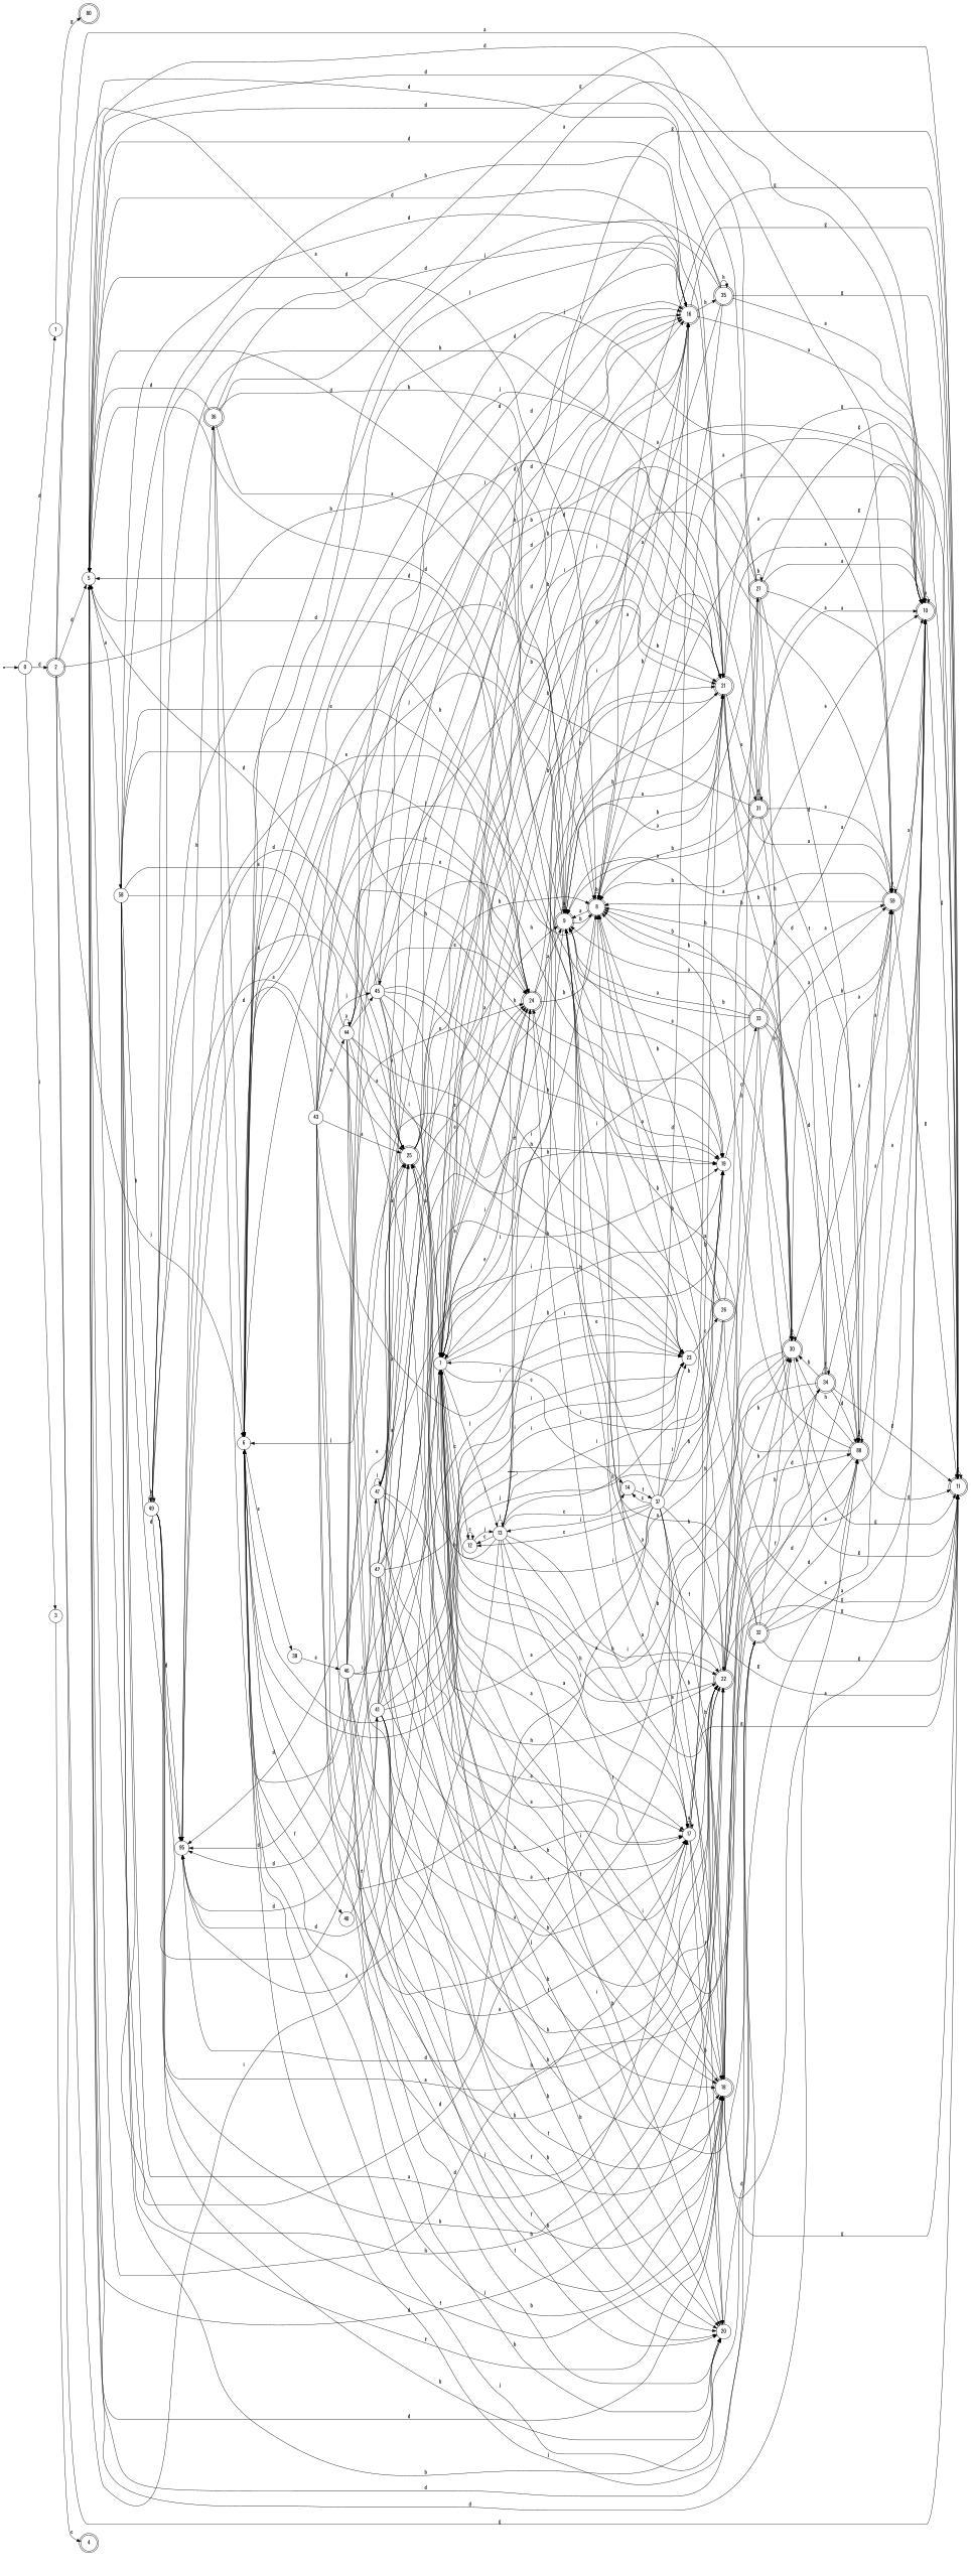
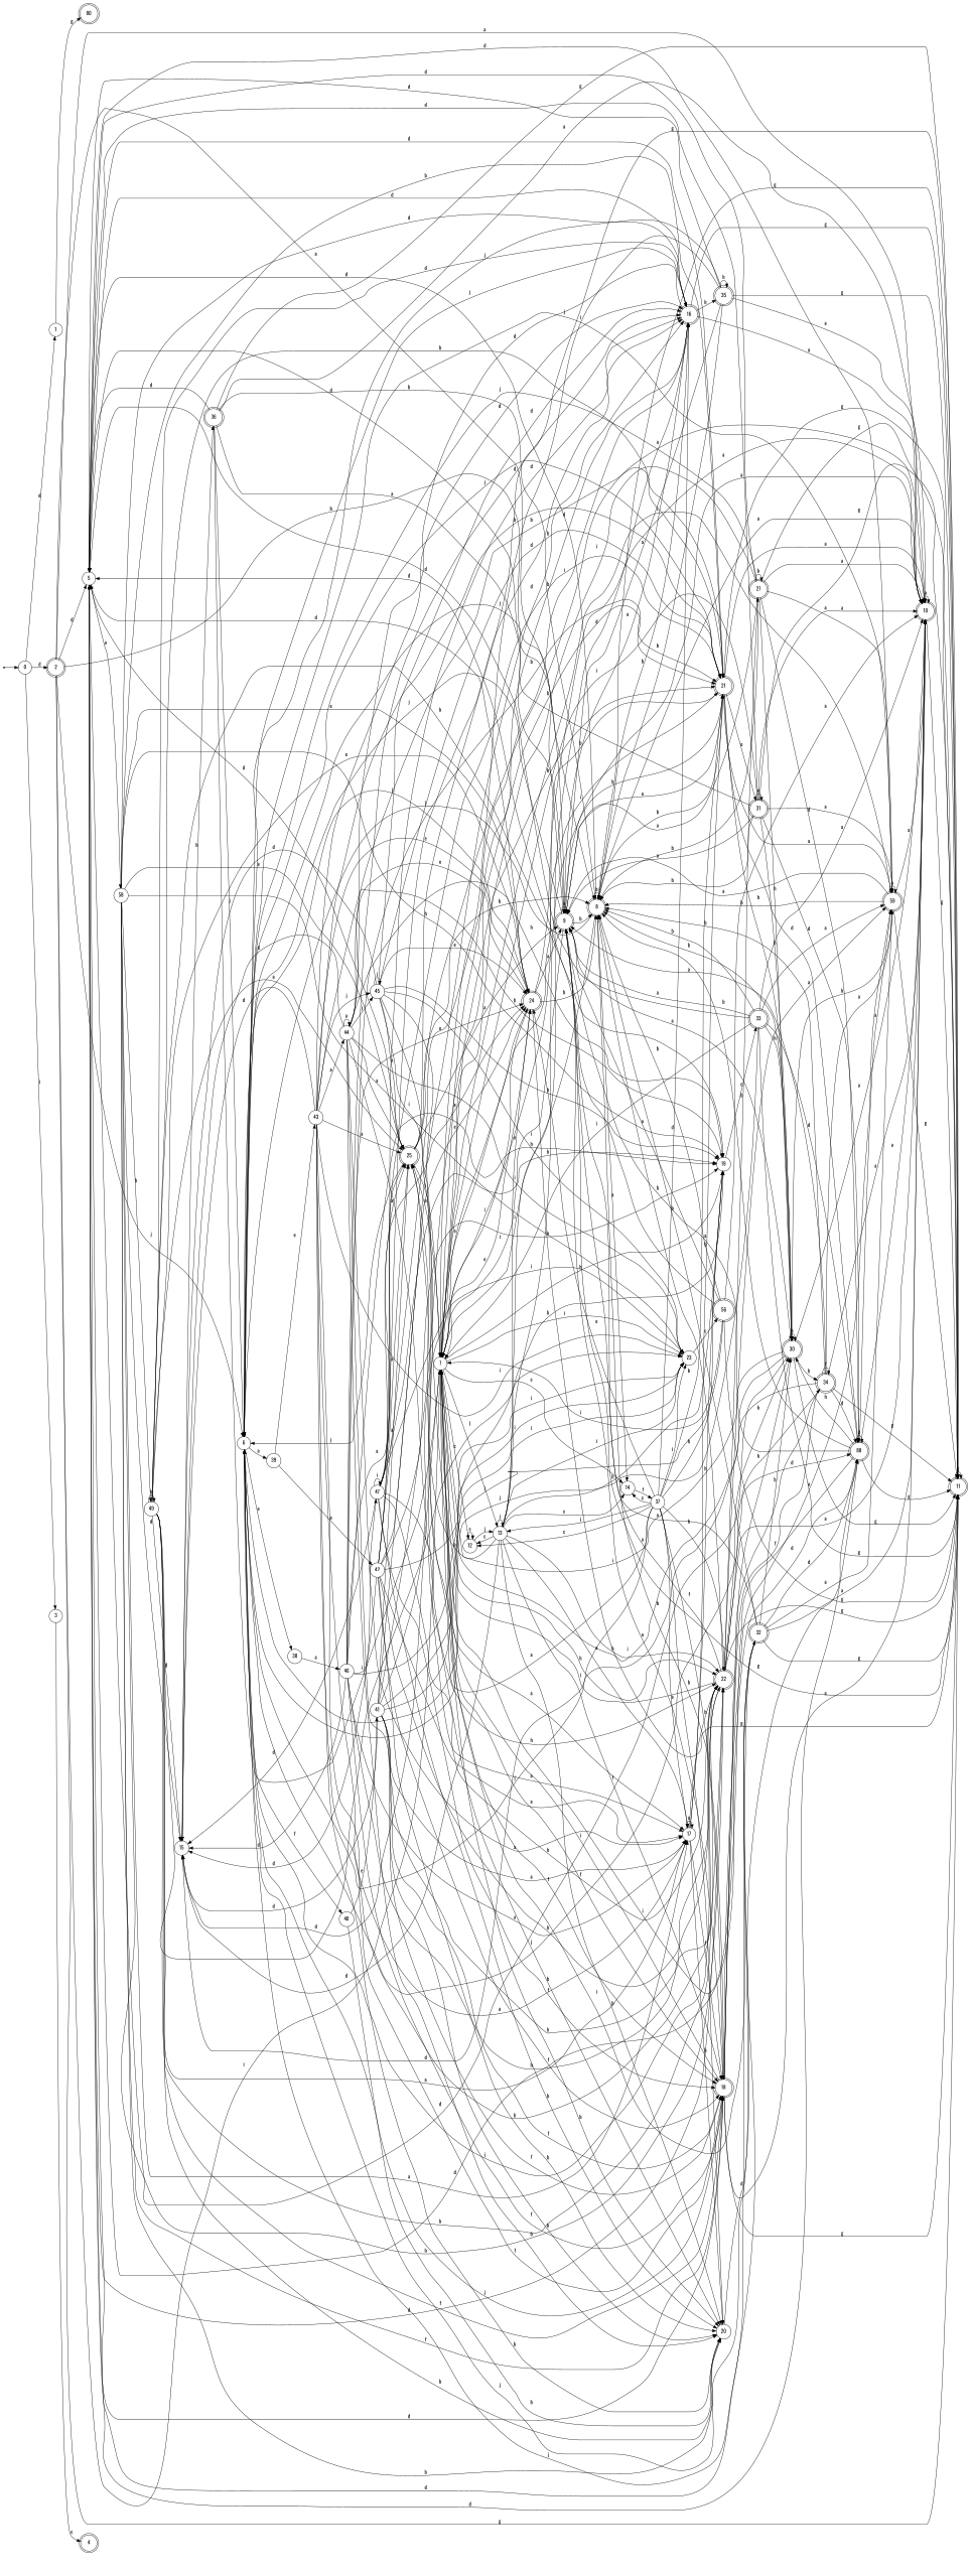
  digraph {
    fontname=Oswald
    rankdir=LR
    node [fontname=Oswald shape=circle]
    edge [fontname=Oswald]
    dummy0 [shape=point]
    0
    1
    2 [shape=doublecircle]
    3
    n6 [label=80 shape=doublecircle]
    5
    6
    7
    8 [shape=doublecircle]
    9 [shape=doublecircle]
    10 [shape=doublecircle]
    11 [shape=doublecircle]
    4 [shape=doublecircle]
    n15 [label=58]
    38
+   39
    40
    12
    13
    14
-   15 [label=95]
+   15
    16 [shape=doublecircle]
    17
    18 [shape=doublecircle]
    19
    20
    21 [shape=doublecircle]
    22 [shape=doublecircle]
    23
    24 [shape=doublecircle]
    25 [shape=doublecircle]
    49
    46
    42
    43
    41
    37
    36 [shape=doublecircle]
    35 [shape=doublecircle]
    n41 [label=88 shape=doublecircle]
    n42 [label=59 shape=doublecircle]
    30 [shape=doublecircle]
    34 [shape=doublecircle]
    33 [shape=doublecircle]
    32 [shape=doublecircle]
    31 [shape=doublecircle]
    27 [shape=doublecircle]
-   26 [shape=doublecircle]
+   26 [shape=doublecircle label=56]
    47
    44
    45
    dummy0 -> 0
    0 -> 1 [label=d]
    0 -> 2 [label=d]
    0 -> 3 [label=i]
    1 -> n6 [label=g]
    2 -> 5 [label=d]
    2 -> 6 [label=j]
    2 -> 7 [label=i]
    2 -> 8 [label=b]
    2 -> 9 [label=a]
    2 -> 10 [label=a]
    2 -> 11 [label=g]
    3 -> 4 [label=c]
    5 -> n15 [label=a]
    6 -> 38 [label=e]
+   6 -> 39 [label=a]
    6 -> 40 [label=f]
    7 -> 12 [label=c]
    7 -> 13 [label=j]
    7 -> 14 [label=c]
    7 -> 15 [label=d]
    7 -> 16 [label=d]
-   7 -> 17 [label=a]
    7 -> 18 [label=f]
    7 -> 19 [label=h]
    7 -> 20 [label=b]
    7 -> 21 [label=b]
    7 -> 22 [label=h]
    7 -> 23 [label=i]
    7 -> 24 [label=e]
    7 -> 25 [label=a]
    8 -> 5 [label=d]
    8 -> 6 [label=j]
    8 -> 7 [label=i]
    8 -> 8 [label=b]
-   8 -> 9 [label=a]
+   8 -> 14 [label=a]
    8 -> 10 [label=a]
    8 -> 11 [label=g]
    9 -> 5 [label=d]
    9 -> 6 [label=j]
    9 -> 7 [label=i]
    9 -> 8 [label=b]
    9 -> 9 [label=a]
    9 -> 10 [label=a]
    9 -> 11 [label=g]
    10 -> 10 [label=a]
    10 -> 11 [label=g]
    11 -> 11 [label=g]
    n15 -> 15 [label=d]
    n15 -> 16 [label=d]
    n15 -> 17 [label=a]
    n15 -> 18 [label=f]
    n15 -> 19 [label=h]
    n15 -> 20 [label=b]
    n15 -> 21 [label=b]
    n15 -> 22 [label=h]
    n15 -> 23 [label=i]
    n15 -> 24 [label=e]
    n15 -> 25 [label=a]
    n15 -> 49 [label=h]
    38 -> 46 [label=a]
+   39 -> 42 [label=a]
+   39 -> 43 [label=e]
    40 -> 41 [label=e]
    12 -> 12 [label=c]
    12 -> 13 [label=j]
    13 -> 12 [label=c]
    13 -> 13 [label=j]
    13 -> 14 [label=c]
    13 -> 15 [label=d]
    13 -> 16 [label=d]
    13 -> 17 [label=a]
    13 -> 18 [label=f]
    13 -> 19 [label=h]
    13 -> 20 [label=b]
    13 -> 21 [label=b]
    13 -> 22 [label=h]
    13 -> 23 [label=i]
    13 -> 24 [label=e]
    13 -> 25 [label=a]
    14 -> 37 [label=f]
    15 -> 36 [label=h]
    16 -> 5 [label=d]
    16 -> 6 [label=j]
    16 -> 7 [label=i]
    16 -> 8 [label=b]
    16 -> 9 [label=a]
    16 -> 10 [label=a]
    16 -> 11 [label=g]
    16 -> 35 [label=h]
    17 -> 17 [label=a]
    17 -> 18 [label=f]
    17 -> 19 [label=h]
    17 -> 20 [label=b]
    17 -> 21 [label=b]
    17 -> 22 [label=h]
    18 -> 5 [label=d]
    18 -> 6 [label=j]
    18 -> 7 [label=i]
    18 -> 8 [label=b]
    18 -> 9 [label=a]
    18 -> 10 [label=a]
    18 -> 11 [label=g]
    18 -> n41 [label=d]
-   18 -> n42 [label=j]
+   18 -> n42 [label=a]
    18 -> 30 [label=h]
    18 -> 34 [label=f]
    19 -> 33 [label=c]
    20 -> 32 [label=d]
    21 -> 5 [label=d]
    21 -> 6 [label=j]
    21 -> 7 [label=i]
    21 -> 8 [label=b]
    21 -> 9 [label=a]
    21 -> 10 [label=a]
    21 -> 11 [label=g]
    21 -> n41 [label=d]
    21 -> n42 [label=a]
    21 -> 30 [label=h]
    21 -> 31 [label=e]
    22 -> 5 [label=d]
    22 -> 6 [label=j]
    22 -> 7 [label=i]
    22 -> 8 [label=b]
    22 -> 9 [label=a]
    22 -> 10 [label=a]
    22 -> 11 [label=g]
    22 -> n41 [label=d]
    22 -> n42 [label=a]
    22 -> 30 [label=h]
    22 -> 27 [label=b]
    23 -> 26 [label=c]
    24 -> 5 [label=d]
    24 -> 6 [label=j]
    24 -> 7 [label=i]
    24 -> 8 [label=b]
    24 -> 9 [label=a]
    24 -> 10 [label=a]
    24 -> 11 [label=g]
    25 -> 5 [label=d]
    25 -> 6 [label=j]
    25 -> 7 [label=i]
    25 -> 8 [label=b]
    25 -> 9 [label=a]
    25 -> 10 [label=a]
    25 -> 11 [label=g]
    49 -> 15 [label=d]
    49 -> 16 [label=d]
    49 -> 17 [label=a]
    49 -> 18 [label=f]
    49 -> 19 [label=h]
    49 -> 20 [label=b]
    49 -> 21 [label=b]
    49 -> 22 [label=h]
    49 -> 23 [label=i]
    49 -> 24 [label=e]
    49 -> 25 [label=a]
    49 -> 49 [label=h]
    46 -> 15 [label=d]
    46 -> 16 [label=d]
    46 -> 17 [label=a]
    46 -> 18 [label=f]
    46 -> 19 [label=h]
-   46 -> 20 [label=b]
+   40 -> 20 [label=b]
    46 -> 21 [label=b]
    46 -> 22 [label=h]
    46 -> 23 [label=i]
    46 -> 24 [label=e]
    46 -> 25 [label=a]
    46 -> 47 [label=i]
    42 -> 15 [label=d]
    42 -> 16 [label=d]
    42 -> 17 [label=a]
-   42 -> 18 [label=h]
+   42 -> 18 [label=f]
    42 -> 19 [label=h]
    42 -> 20 [label=b]
    42 -> 21 [label=b]
    42 -> 22 [label=h]
    42 -> 23 [label=i]
    42 -> 24 [label=e]
    42 -> 25 [label=a]
    43 -> 15 [label=d]
    43 -> 16 [label=d]
    43 -> 17 [label=a]
    43 -> 18 [label=f]
    43 -> 19 [label=h]
    43 -> 20 [label=b]
    43 -> 21 [label=b]
    43 -> 22 [label=h]
    43 -> 23 [label=i]
    43 -> 24 [label=e]
    43 -> 25 [label=a]
    43 -> 44 [label=a]
    43 -> 45 [label=j]
    41 -> 15 [label=d]
    41 -> 16 [label=d]
    41 -> 17 [label=a]
    41 -> 18 [label=f]
    41 -> 19 [label=h]
    41 -> 20 [label=b]
    41 -> 21 [label=b]
    41 -> 22 [label=h]
    41 -> 23 [label=i]
    41 -> 24 [label=e]
    41 -> 25 [label=a]
    37 -> 12 [label=c]
    37 -> 13 [label=j]
    37 -> 14 [label=c]
    37 -> 15 [label=d]
    37 -> 16 [label=d]
    37 -> 17 [label=a]
    37 -> 18 [label=f]
    37 -> 19 [label=h]
    37 -> 20 [label=b]
    37 -> 21 [label=b]
    37 -> 22 [label=h]
    37 -> 23 [label=i]
    37 -> 24 [label=e]
    37 -> 25 [label=a]
    36 -> 5 [label=d]
    36 -> 6 [label=j]
    36 -> 7 [label=i]
    36 -> 8 [label=b]
    36 -> 9 [label=a]
    36 -> 10 [label=a]
    36 -> 11 [label=g]
    35 -> 5 [label=d]
    35 -> 6 [label=j]
    35 -> 7 [label=i]
    35 -> 8 [label=b]
    35 -> 9 [label=a]
    35 -> 10 [label=a]
    35 -> 11 [label=g]
    35 -> 35 [label=h]
    n41 -> 5 [label=d]
    n41 -> 6 [label=j]
    n41 -> 7 [label=i]
    n41 -> 8 [label=b]
    n41 -> 9 [label=a]
    n41 -> 10 [label=a]
    n41 -> 11 [label=g]
    n41 -> n41 [label=d]
    n41 -> n42 [label=a]
    n41 -> 30 [label=h]
    n42 -> 5 [label=d]
    n42 -> 6 [label=j]
    n42 -> 7 [label=i]
    n42 -> 8 [label=b]
    n42 -> 9 [label=a]
    n42 -> 10 [label=a]
    n42 -> 11 [label=g]
    n42 -> n42 [label=a]
    n42 -> 30 [label=h]
    30 -> 5 [label=d]
    30 -> 6 [label=j]
    30 -> 7 [label=i]
    30 -> 8 [label=b]
    30 -> 9 [label=a]
    30 -> 10 [label=a]
    30 -> 11 [label=g]
    30 -> 30 [label=h]
    34 -> 5 [label=d]
    34 -> 6 [label=j]
    34 -> 7 [label=i]
    34 -> 8 [label=b]
    34 -> 9 [label=a]
    34 -> 10 [label=a]
    34 -> 11 [label=g]
    34 -> n41 [label=d]
    34 -> n42 [label=a]
-   34 -> 30 [label=h]
+   30 -> 34 [label=h]
    34 -> 34 [label=f]
    33 -> 5 [label=d]
    33 -> 6 [label=j]
    33 -> 7 [label=i]
    33 -> 8 [label=b]
    33 -> 9 [label=a]
    33 -> 10 [label=a]
    33 -> 11 [label=g]
    33 -> n41 [label=d]
    33 -> n42 [label=a]
    33 -> 30 [label=h]
    32 -> 5 [label=d]
    32 -> 6 [label=j]
    32 -> 7 [label=i]
    32 -> 8 [label=b]
    32 -> 9 [label=a]
    32 -> 10 [label=a]
    32 -> 11 [label=g]
    32 -> n41 [label=d]
    32 -> n42 [label=a]
    32 -> 30 [label=h]
    31 -> 5 [label=d]
    31 -> 6 [label=j]
    31 -> 7 [label=i]
    31 -> 8 [label=b]
    31 -> 9 [label=a]
    31 -> 10 [label=a]
    31 -> 11 [label=g]
-   31 -> n41 [label=f]
+   31 -> n41 [label=d]
    31 -> n42 [label=a]
    31 -> 30 [label=h]
    31 -> 31 [label=e]
    27 -> 5 [label=d]
    27 -> 6 [label=j]
    27 -> 7 [label=i]
    27 -> 8 [label=b]
    27 -> 9 [label=a]
    27 -> 10 [label=a]
    27 -> 11 [label=g]
    27 -> n41 [label=d]
    27 -> n42 [label=a]
    27 -> 30 [label=h]
    27 -> 27 [label=b]
    26 -> 5 [label=d]
    26 -> 6 [label=j]
    26 -> 7 [label=i]
    26 -> 8 [label=b]
    26 -> 9 [label=a]
    26 -> 10 [label=a]
    26 -> 11 [label=g]
    47 -> 15 [label=d]
    47 -> 16 [label=d]
    47 -> 17 [label=a]
    47 -> 18 [label=f]
    47 -> 19 [label=h]
    47 -> 20 [label=b]
    47 -> 21 [label=b]
    47 -> 22 [label=h]
    47 -> 23 [label=i]
    47 -> 24 [label=e]
    47 -> 25 [label=a]
    47 -> 47 [label=i]
    44 -> 15 [label=d]
    44 -> 16 [label=d]
    44 -> 17 [label=a]
    44 -> 18 [label=f]
    44 -> 19 [label=h]
    44 -> 20 [label=b]
    44 -> 21 [label=b]
    44 -> 22 [label=h]
    44 -> 23 [label=i]
    44 -> 24 [label=e]
    44 -> 25 [label=a]
    44 -> 44 [label=a]
    44 -> 45 [label=j]
    45 -> 15 [label=d]
    45 -> 16 [label=d]
    45 -> 17 [label=a]
    45 -> 18 [label=f]
    45 -> 19 [label=h]
    45 -> 20 [label=b]
    45 -> 21 [label=b]
    45 -> 23 [label=i]
    45 -> 24 [label=e]
    45 -> 25 [label=a]
    45 -> 45 [label=j]
  }
